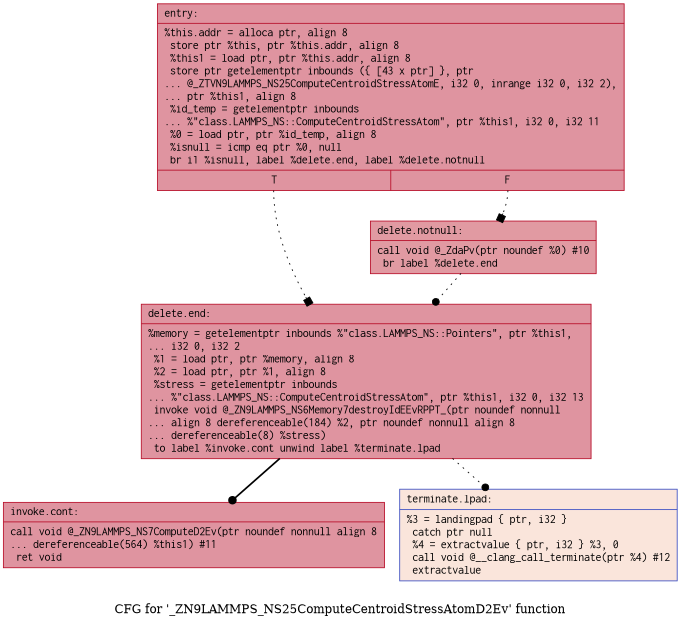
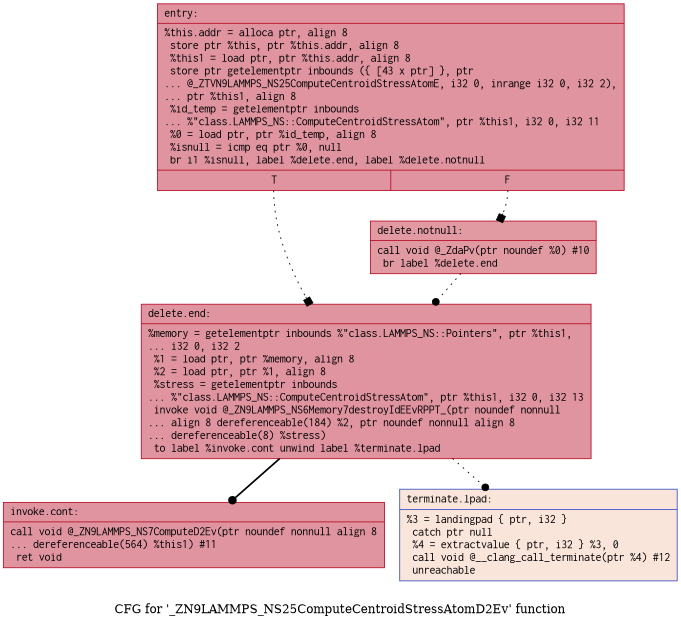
  digraph {
    label="CFG for '_ZN9LAMMPS_NS25ComputeCentroidStressAtomD2Ev' function"
    node [color="#b70d28ff" fillcolor="#b70d2870" fontname=Courier shape=record style=filled]
    edge [style=dotted arrowhead=dot]
    n1 [label="{entry:\l|  %this.addr = alloca ptr, align 8\l  store ptr %this, ptr %this.addr, align 8\l  %this1 = load ptr, ptr %this.addr, align 8\l  store ptr getelementptr inbounds (\{ [43 x ptr] \}, ptr\l... @_ZTVN9LAMMPS_NS25ComputeCentroidStressAtomE, i32 0, inrange i32 0, i32 2),\l... ptr %this1, align 8\l  %id_temp = getelementptr inbounds\l... %\"class.LAMMPS_NS::ComputeCentroidStressAtom\", ptr %this1, i32 0, i32 11\l  %0 = load ptr, ptr %id_temp, align 8\l  %isnull = icmp eq ptr %0, null\l  br i1 %isnull, label %delete.end, label %delete.notnull\l|{<s0>T|<s1>F}}"]
    n2 [label="{delete.end:\l|  %memory = getelementptr inbounds %\"class.LAMMPS_NS::Pointers\", ptr %this1,\l... i32 0, i32 2\l  %1 = load ptr, ptr %memory, align 8\l  %2 = load ptr, ptr %1, align 8\l  %stress = getelementptr inbounds\l... %\"class.LAMMPS_NS::ComputeCentroidStressAtom\", ptr %this1, i32 0, i32 13\l  invoke void @_ZN9LAMMPS_NS6Memory7destroyIdEEvRPPT_(ptr noundef nonnull\l... align 8 dereferenceable(184) %2, ptr noundef nonnull align 8\l... dereferenceable(8) %stress)\l          to label %invoke.cont unwind label %terminate.lpad\l}"]
    n3 [fillcolor="#bb1b2c70" label="{delete.notnull:\l|  call void @_ZdaPv(ptr noundef %0) #10\l  br label %delete.end\l}"]
    n4 [label="{invoke.cont:\l|  call void @_ZN9LAMMPS_NS7ComputeD2Ev(ptr noundef nonnull align 8\l... dereferenceable(564) %this1) #11\l  ret void\l}"]
-   n5 [color="#3d50c3ff" fillcolor="#f4c5ad70" label="{terminate.lpad:\l|  %3 = landingpad \{ ptr, i32 \}\l          catch ptr null\l  %4 = extractvalue \{ ptr, i32 \} %3, 0\l  call void @__clang_call_terminate(ptr %4) #12\l  extractvalue\l}"]
+   n5 [color="#3d50c3ff" fillcolor="#f4c5ad70" label="{terminate.lpad:\l|  %3 = landingpad \{ ptr, i32 \}\l          catch ptr null\l  %4 = extractvalue \{ ptr, i32 \} %3, 0\l  call void @__clang_call_terminate(ptr %4) #12\l  unreachable\l}"]
    n1 -> n2 [tailport=s0 arrowhead=box]
    n1 -> n3 [tailport=s1 arrowhead=box]
    n2 -> n4 [style=bold]
    n2 -> n5
    n3 -> n2
  }
